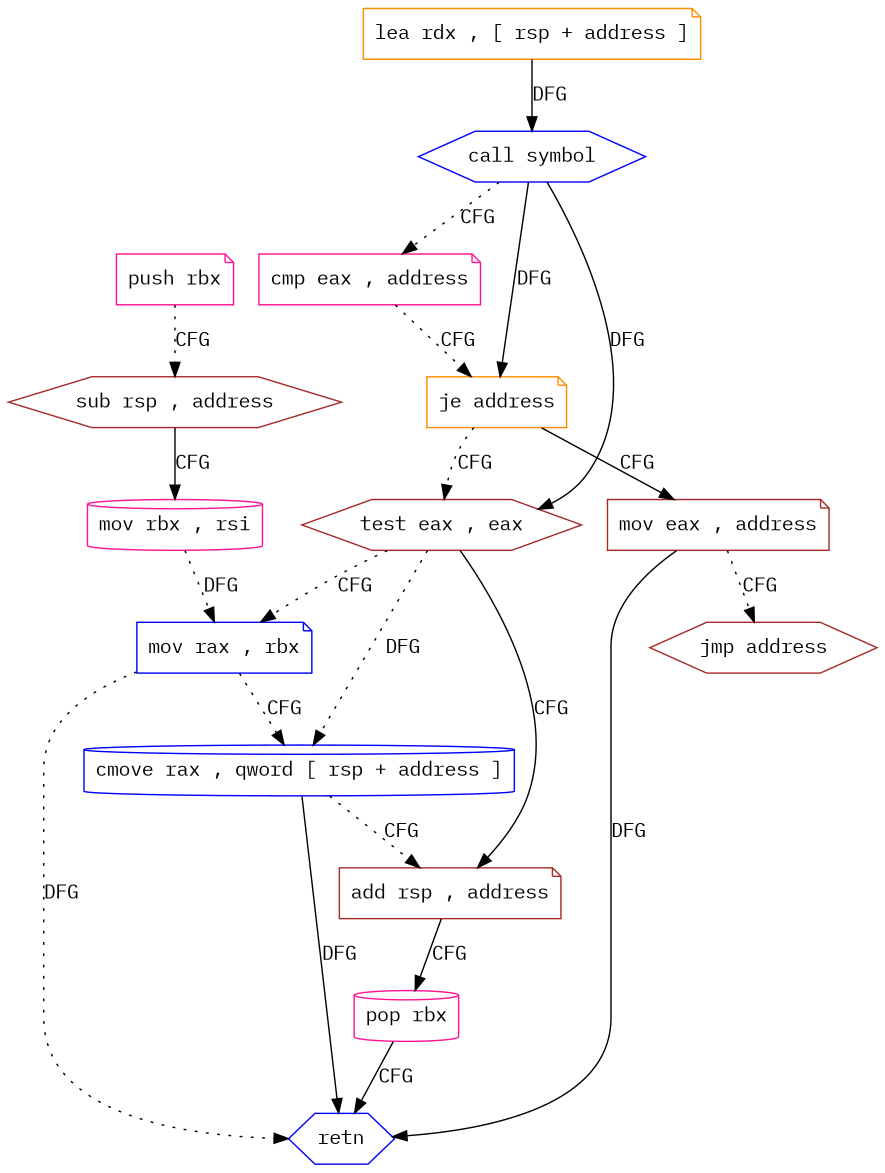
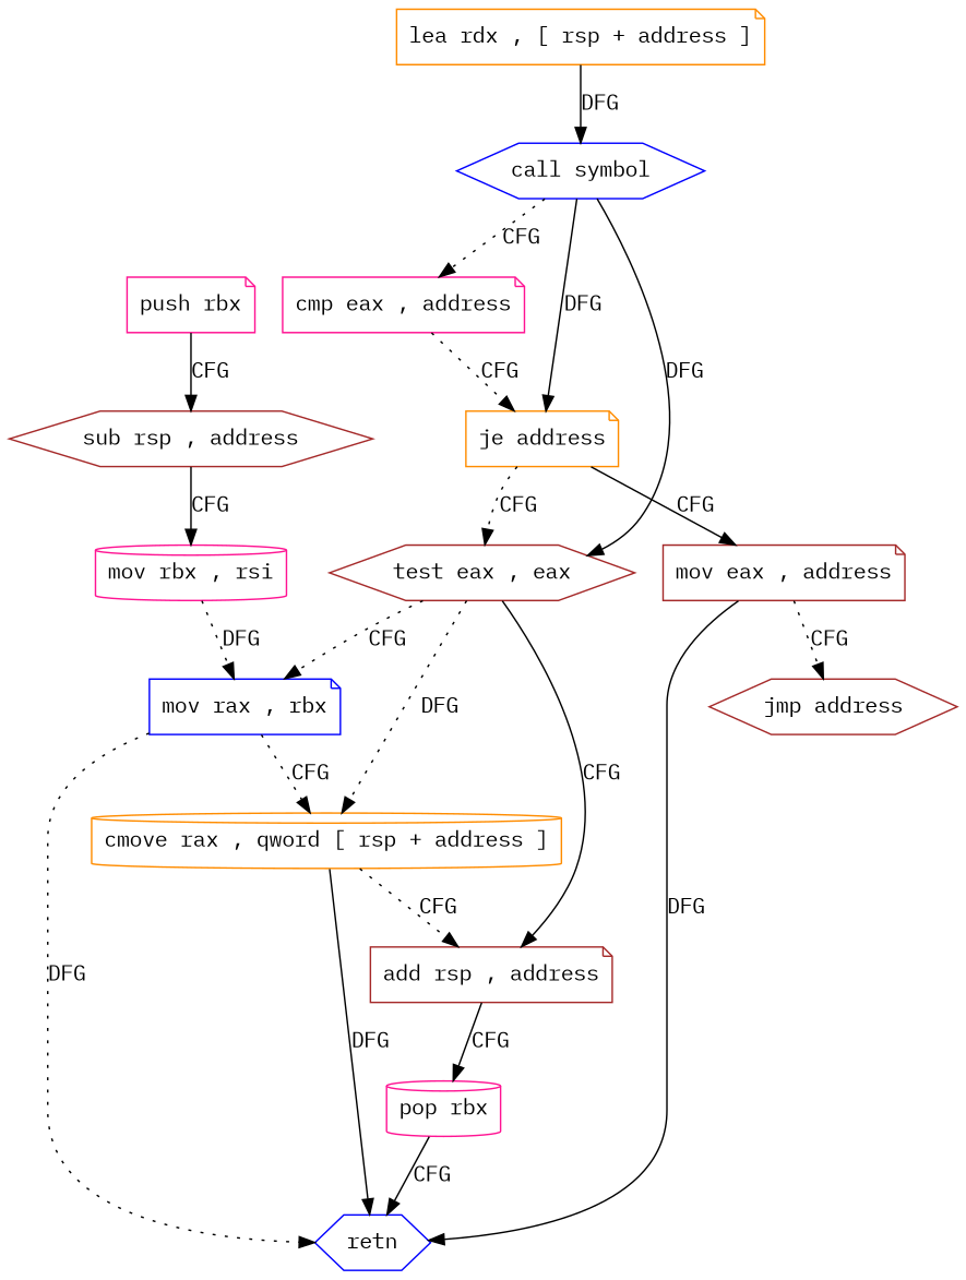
  digraph {
    fontname="IBM Plex Mono"
    node [color=brown fontname="IBM Plex Mono" shape=note]
    edge [fontname="IBM Plex Mono" style=dotted]
    n1 [color=deeppink label="push rbx"]
    n2 [label="sub rsp , address" shape=hexagon]
    n3 [color=deeppink label="mov rbx , rsi" shape=cylinder]
    n4 [color=blue label="mov rax , rbx"]
    n5 [color=darkorange label="lea rdx , [ rsp + address ]"]
    n6 [color=blue label="call symbol" shape=hexagon]
    n7 [color=blue label=retn shape=hexagon]
-   n8 [color=blue label="cmove rax , qword [ rsp + address ]" shape=cylinder]
+   n8 [color=darkorange label="cmove rax , qword [ rsp + address ]" shape=cylinder]
    n9 [color=deeppink label="cmp eax , address"]
    n10 [color=darkorange label="je address"]
    n11 [label="test eax , eax" shape=hexagon]
    n12 [label="mov eax , address"]
    n13 [label="add rsp , address"]
    n14 [label="jmp address" shape=hexagon]
    n15 [color=deeppink label="pop rbx" shape=cylinder]
-   n1 -> n2 [label=CFG]
+   n1 -> n2 [label=CFG style=solid]
    n2 -> n3 [label=CFG style=solid]
    n3 -> n4 [label=DFG]
    n4 -> n7 [label=DFG]
    n4 -> n8 [label=CFG]
    n5 -> n6 [label=DFG style=solid]
    n6 -> n9 [label=CFG]
    n6 -> n10 [label=DFG style=solid]
    n6 -> n11 [label=DFG style=solid]
    n8 -> n7 [label=DFG style=solid]
    n8 -> n13 [label=CFG]
    n9 -> n10 [label=CFG]
    n10 -> n11 [label=CFG]
    n10 -> n12 [label=CFG style=solid]
    n11 -> n4 [label=CFG]
    n11 -> n8 [label=DFG]
    n11 -> n13 [label=CFG style=solid]
    n12 -> n7 [label=DFG style=solid]
    n12 -> n14 [label=CFG]
    n13 -> n15 [label=CFG style=solid]
    n15 -> n7 [label=CFG style=solid]
  }
